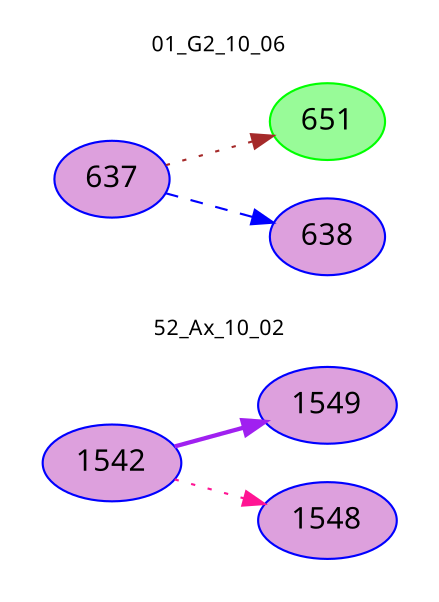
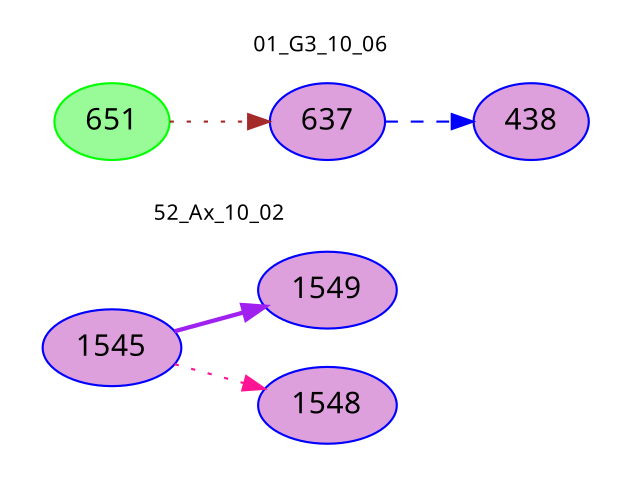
  digraph {
    fontname="Noto Sans"
    rankdir=LR
    node [color=blue fillcolor=plum fontname="Noto Sans" style=filled]
    edge [fontname="Noto Sans" style=dotted]
-   n1 [label=1542]
+   n1 [label=1545]
    n2 [label=1548]
    n3 [label=1549]
    n4 [label=637]
-   n5 [label=638]
+   n5 [label=438]
    n6 [color=green fillcolor=palegreen label=651]
    subgraph cluster_1 {
      color=white
      fontsize=10
      label="52_Ax_10_02"
      n1
      n2
      n3
    }
    subgraph cluster_2 {
      color=white
      fontsize=10
-     label="01_G2_10_06"
+     label="01_G3_10_06"
      n4
      n5
      n6
    }
    n1 -> n2 [color=deeppink]
    n1 -> n3 [color=purple style=bold]
    n4 -> n5 [color=blue style=dashed]
-   n4 -> n6 [color=brown]
+   n6 -> n4 [color=brown]
  }
